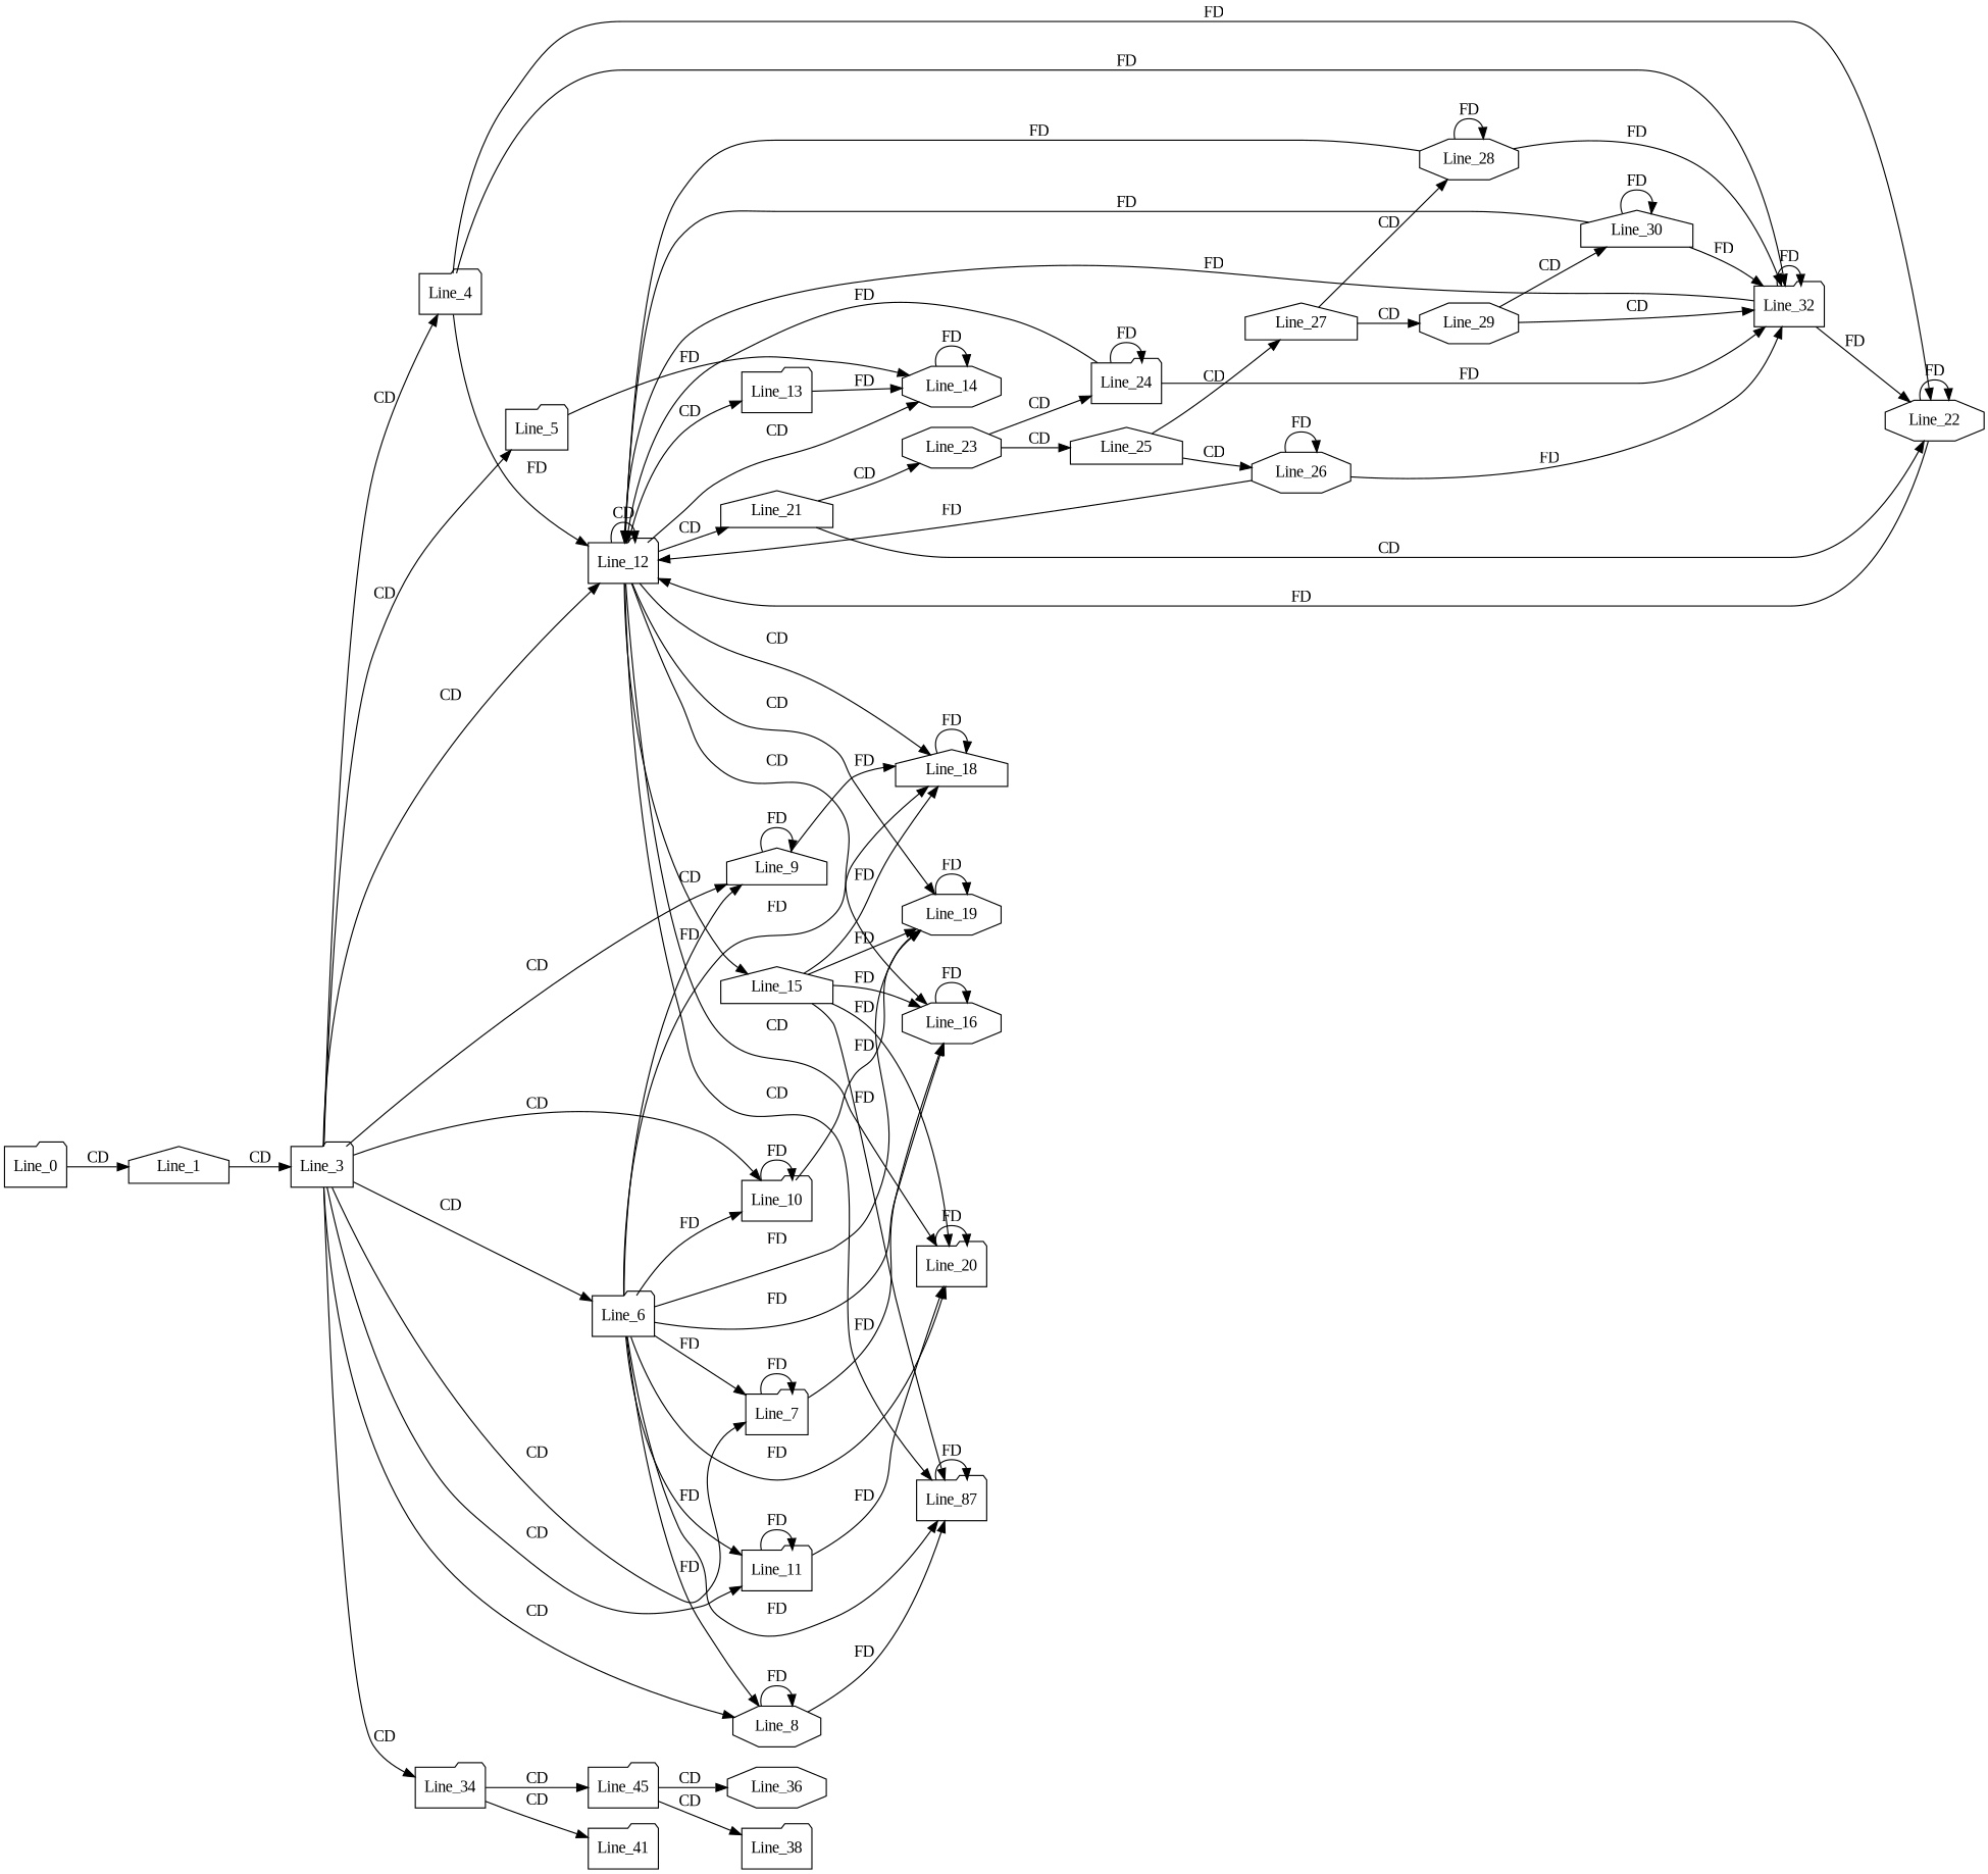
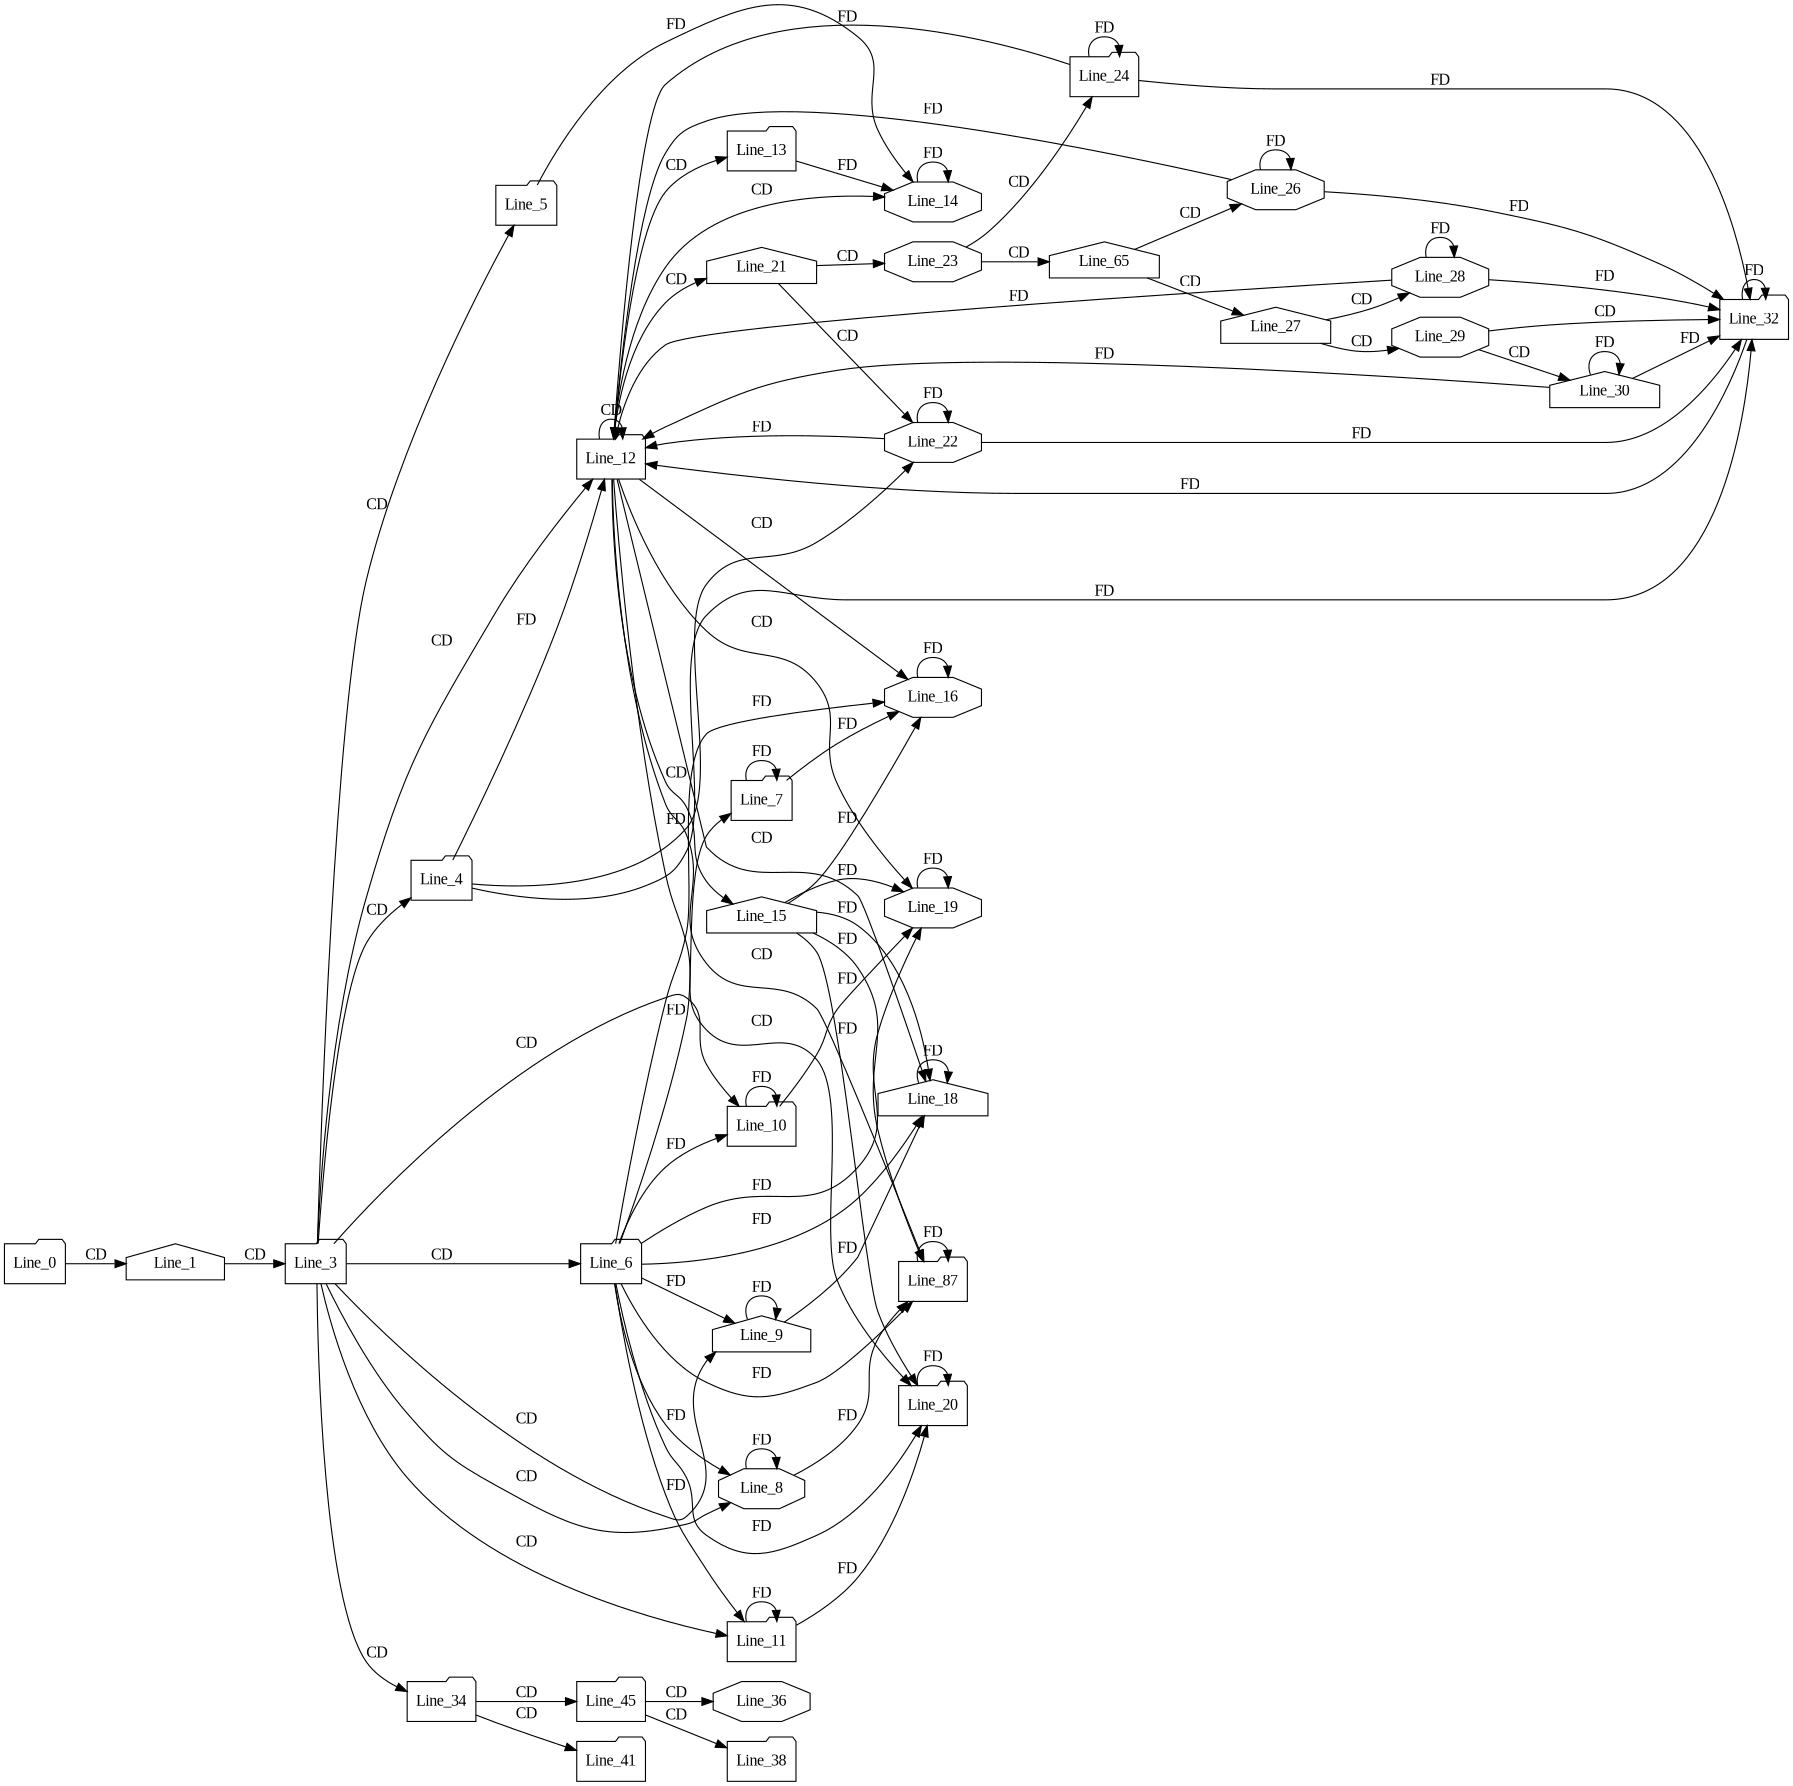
  digraph {
    fontname="Liberation Serif"
    rankdir=LR
    node [fontname="Liberation Serif" shape=folder]
    edge [fontname="Liberation Serif"]
    Line_1 [shape=house]
    Line_0
    Line_3
    Line_4
    Line_5
    Line_6
    Line_7
    Line_8 [shape=octagon]
    Line_9 [shape=house]
    Line_10
    Line_11
    Line_12
    Line_34
    Line_22 [shape=octagon]
    Line_32
    Line_14 [shape=octagon]
    Line_16 [shape=octagon]
    n18 [label=Line_87]
    Line_18 [shape=house]
    Line_19 [shape=octagon]
    Line_20
    Line_13
    Line_15 [shape=house]
    Line_21 [shape=house]
    n25 [label=Line_45]
    Line_41
    Line_23 [shape=octagon]
    Line_24
-   Line_25 [shape=house]
+   Line_25 [shape=house label=Line_65]
    Line_26 [shape=octagon]
    Line_27 [shape=house]
    Line_28 [shape=octagon]
    Line_29 [shape=octagon]
    Line_30 [shape=house]
    Line_36 [shape=octagon]
    Line_38
    Line_1 -> Line_3 [label=CD]
    Line_0 -> Line_1 [label=CD]
    Line_3 -> Line_4 [label=CD]
    Line_3 -> Line_5 [label=CD]
    Line_3 -> Line_6 [label=CD]
-   Line_3 -> Line_7 [label=CD]
    Line_3 -> Line_8 [label=CD]
    Line_3 -> Line_9 [label=CD]
    Line_3 -> Line_10 [label=CD]
    Line_3 -> Line_11 [label=CD]
    Line_3 -> Line_12 [label=CD]
    Line_3 -> Line_34 [label=CD]
    Line_4 -> Line_12 [label=FD]
    Line_4 -> Line_22 [label=FD]
    Line_4 -> Line_32 [label=FD]
    Line_5 -> Line_14 [label=FD]
    Line_6 -> Line_7 [label=FD]
    Line_6 -> Line_8 [label=FD]
    Line_6 -> Line_9 [label=FD]
    Line_6 -> Line_10 [label=FD]
    Line_6 -> Line_11 [label=FD]
    Line_6 -> Line_16 [label=FD]
    Line_6 -> n18 [label=FD]
    Line_6 -> Line_18 [label=FD]
    Line_6 -> Line_19 [label=FD]
    Line_6 -> Line_20 [label=FD]
    Line_7 -> Line_7 [label=FD]
    Line_7 -> Line_16 [label=FD]
    Line_8 -> Line_8 [label=FD]
    Line_8 -> n18 [label=FD]
    Line_9 -> Line_9 [label=FD]
    Line_9 -> Line_18 [label=FD]
    Line_10 -> Line_10 [label=FD]
    Line_10 -> Line_19 [label=FD]
    Line_11 -> Line_11 [label=FD]
    Line_11 -> Line_20 [label=FD]
    Line_12 -> Line_12 [label=CD]
    Line_12 -> Line_14 [label=CD]
    Line_12 -> Line_16 [label=CD]
    Line_12 -> n18 [label=CD]
    Line_12 -> Line_18 [label=CD]
    Line_12 -> Line_19 [label=CD]
    Line_12 -> Line_20 [label=CD]
    Line_12 -> Line_13 [label=CD]
    Line_12 -> Line_15 [label=CD]
    Line_12 -> Line_21 [label=CD]
    Line_34 -> n25 [label=CD]
    Line_34 -> Line_41 [label=CD]
    Line_22 -> Line_12 [label=FD]
    Line_22 -> Line_22 [label=FD]
-   Line_32 -> Line_22 [label=FD]
+   Line_22 -> Line_32 [label=FD]
    Line_32 -> Line_12 [label=FD]
    Line_32 -> Line_32 [label=FD]
    Line_14 -> Line_14 [label=FD]
    Line_16 -> Line_16 [label=FD]
    n18 -> n18 [label=FD]
    Line_18 -> Line_18 [label=FD]
    Line_19 -> Line_19 [label=FD]
    Line_20 -> Line_20 [label=FD]
    Line_13 -> Line_14 [label=FD]
    Line_15 -> Line_16 [label=FD]
    Line_15 -> n18 [label=FD]
    Line_15 -> Line_18 [label=FD]
    Line_15 -> Line_19 [label=FD]
    Line_15 -> Line_20 [label=FD]
    Line_21 -> Line_22 [label=CD]
    Line_21 -> Line_23 [label=CD]
    n25 -> Line_36 [label=CD]
    n25 -> Line_38 [label=CD]
    Line_23 -> Line_24 [label=CD]
    Line_23 -> Line_25 [label=CD]
    Line_24 -> Line_12 [label=FD]
    Line_24 -> Line_32 [label=FD]
    Line_24 -> Line_24 [label=FD]
    Line_25 -> Line_26 [label=CD]
    Line_25 -> Line_27 [label=CD]
    Line_26 -> Line_12 [label=FD]
    Line_26 -> Line_32 [label=FD]
    Line_26 -> Line_26 [label=FD]
    Line_27 -> Line_28 [label=CD]
    Line_27 -> Line_29 [label=CD]
    Line_28 -> Line_12 [label=FD]
    Line_28 -> Line_32 [label=FD]
    Line_28 -> Line_28 [label=FD]
    Line_29 -> Line_32 [label=CD]
    Line_29 -> Line_30 [label=CD]
    Line_30 -> Line_12 [label=FD]
    Line_30 -> Line_32 [label=FD]
    Line_30 -> Line_30 [label=FD]
  }
